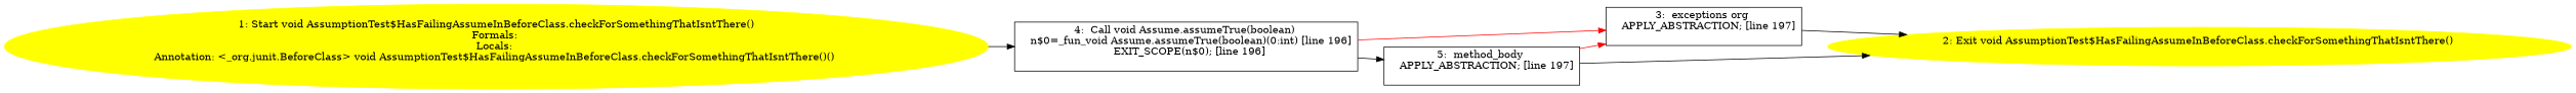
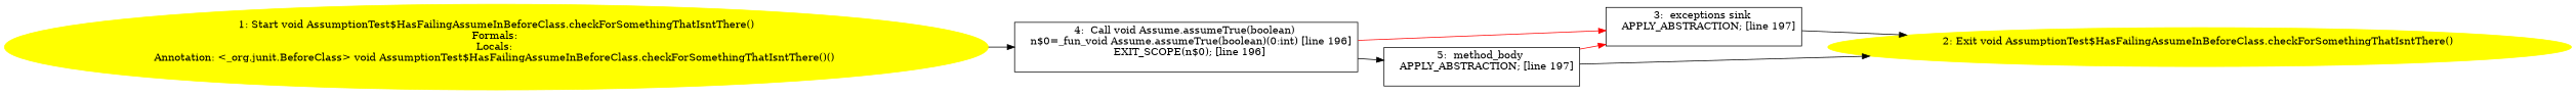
  digraph {
    rankdir=LR
    node [shape=box]
    n1 [color=yellow label="1: Start void AssumptionTest$HasFailingAssumeInBeforeClass.checkForSomethingThatIsntThere()\nFormals: \nLocals: \nAnnotation: <_org.junit.BeforeClass> void AssumptionTest$HasFailingAssumeInBeforeClass.checkForSomethingThatIsntThere()() \n  " style=filled shape=""]
    n2 [label="4:  Call void Assume.assumeTrue(boolean) \n   n$0=_fun_void Assume.assumeTrue(boolean)(0:int) [line 196]\n  EXIT_SCOPE(n$0); [line 196]\n "]
-   n3 [label="3:  exceptions org \n   APPLY_ABSTRACTION; [line 197]\n "]
+   n3 [label="3:  exceptions sink \n   APPLY_ABSTRACTION; [line 197]\n "]
    n4 [label="5:  method_body \n   APPLY_ABSTRACTION; [line 197]\n "]
    n5 [color=yellow label="2: Exit void AssumptionTest$HasFailingAssumeInBeforeClass.checkForSomethingThatIsntThere() \n  " style=filled shape=""]
    n1 -> n2
    n2 -> n3 [color=red]
    n2 -> n4
    n3 -> n5
    n4 -> n3 [color=red]
    n4 -> n5
  }
